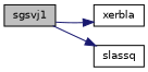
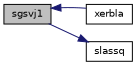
  digraph {
    rankdir=LR
    node [color=black fillcolor=white fontname=Helvetica fontsize=10 shape=record style=filled]
    edge [color=midnightblue fontname=Helvetica fontsize=10 labelfontname=Helvetica labelfontsize=10 style=solid]
    n1 [fillcolor=grey75 fontcolor=black height=0.2 label=sgsvj1 width=0.4]
    n2 [height=0.2 label=xerbla width=0.4]
    n3 [height=0.2 label=slassq width=0.4]
-   n1 -> n2
+   n2 -> n1
    n1 -> n3
  }
